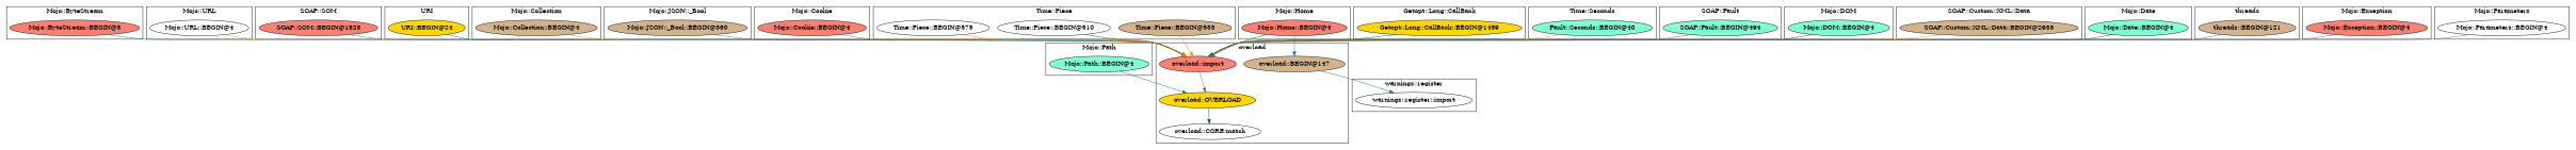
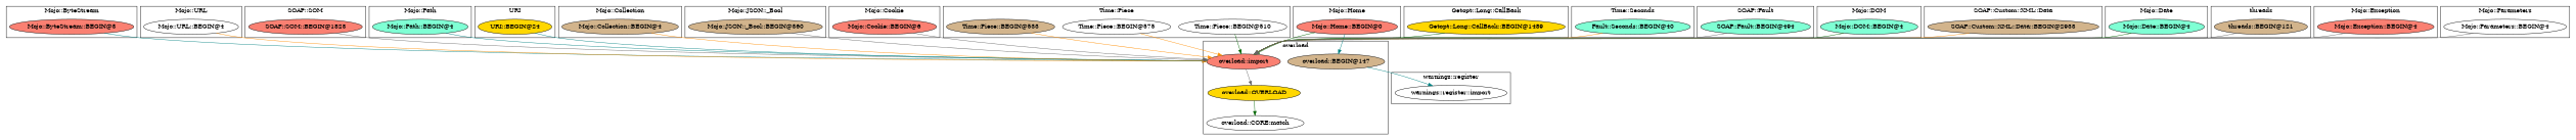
  digraph {
    node [fillcolor=salmon style=filled]
    edge [color=gray40]
    "Mojo::ByteStream::BEGIN@3"
    "Mojo::URL::BEGIN@4" [fillcolor=white]
    "SOAP::SOM::BEGIN@1823"
    "Mojo::Path::BEGIN@4" [fillcolor=aquamarine]
    "URI::BEGIN@24" [fillcolor=gold]
    "Mojo::Collection::BEGIN@4" [fillcolor=tan]
    "Mojo::JSON::_Bool::BEGIN@360" [fillcolor=tan]
-   "Mojo::Cookie::BEGIN@4"
+   "Mojo::Cookie::BEGIN@4" [label="Mojo::Cookie::BEGIN@6"]
    "Time::Piece::BEGIN@510" [fillcolor=white]
    "Time::Piece::BEGIN@575" [fillcolor=white]
    "Time::Piece::BEGIN@533" [fillcolor=tan]
-   "Mojo::Home::BEGIN@4"
+   "Mojo::Home::BEGIN@4" [label="Mojo::Home::BEGIN@0"]
    "Getopt::Long::CallBack::BEGIN@1489" [fillcolor=gold]
    "overload::BEGIN@147" [fillcolor=tan]
    "overload::OVERLOAD" [fillcolor=gold]
    "overload::import"
    "overload::CORE:match" [fillcolor=white]
    n18 [fillcolor=aquamarine label="Fault::Seconds::BEGIN@40"]
    "SOAP::Fault::BEGIN@494" [fillcolor=aquamarine]
    "Mojo::DOM::BEGIN@4" [fillcolor=aquamarine]
    "SOAP::Custom::XML::Data::BEGIN@2933" [fillcolor=tan]
    "Mojo::Date::BEGIN@4" [fillcolor=aquamarine]
    "threads::BEGIN@121" [fillcolor=tan]
    "Mojo::Exception::BEGIN@4"
    "warnings::register::import" [fillcolor=white]
    "Mojo::Parameters::BEGIN@4" [fillcolor=white]
    subgraph cluster_1 {
      label="Mojo::ByteStream"
      "Mojo::ByteStream::BEGIN@3"
    }
    subgraph cluster_2 {
      label="Mojo::URL"
      "Mojo::URL::BEGIN@4"
    }
    subgraph cluster_3 {
      label="SOAP::SOM"
      "SOAP::SOM::BEGIN@1823"
    }
    subgraph cluster_4 {
      label="Mojo::Path"
      "Mojo::Path::BEGIN@4"
    }
    subgraph cluster_5 {
      label=URI
      "URI::BEGIN@24"
    }
    subgraph cluster_6 {
      label="Mojo::Collection"
      "Mojo::Collection::BEGIN@4"
    }
    subgraph cluster_7 {
      label="Mojo::JSON::_Bool"
      "Mojo::JSON::_Bool::BEGIN@360"
    }
    subgraph cluster_8 {
      label="Mojo::Cookie"
      "Mojo::Cookie::BEGIN@4"
    }
    subgraph cluster_9 {
      label="Time::Piece"
      "Time::Piece::BEGIN@510"
      "Time::Piece::BEGIN@575"
      "Time::Piece::BEGIN@533"
    }
    subgraph cluster_10 {
      label="Mojo::Home"
      "Mojo::Home::BEGIN@4"
    }
    subgraph cluster_11 {
      label="Getopt::Long::CallBack"
      "Getopt::Long::CallBack::BEGIN@1489"
    }
    subgraph cluster_12 {
      label=overload
      "overload::BEGIN@147"
      "overload::OVERLOAD"
      "overload::import"
      "overload::CORE:match"
    }
    subgraph cluster_13 {
      label="Time::Seconds"
      n18
    }
    subgraph cluster_14 {
      label="SOAP::Fault"
      "SOAP::Fault::BEGIN@494"
    }
    subgraph cluster_15 {
      label="Mojo::DOM"
      "Mojo::DOM::BEGIN@4"
    }
    subgraph cluster_16 {
      label="SOAP::Custom::XML::Data"
      "SOAP::Custom::XML::Data::BEGIN@2933"
    }
    subgraph cluster_17 {
      label="Mojo::Date"
      "Mojo::Date::BEGIN@4"
    }
    subgraph cluster_18 {
      label=threads
      "threads::BEGIN@121"
    }
    subgraph cluster_19 {
      label="Mojo::Exception"
      "Mojo::Exception::BEGIN@4"
    }
    subgraph cluster_20 {
      label="warnings::register"
      "warnings::register::import"
    }
    subgraph cluster_21 {
      label="Mojo::Parameters"
      "Mojo::Parameters::BEGIN@4"
    }
    "Mojo::ByteStream::BEGIN@3" -> "overload::import" [color=teal]
    "Mojo::URL::BEGIN@4" -> "overload::import" [color=darkorange]
    "SOAP::SOM::BEGIN@1823" -> "overload::import"
-   "Mojo::Path::BEGIN@4" -> "overload::OVERLOAD" [color=teal]
+   "Mojo::Path::BEGIN@4" -> "overload::import" [color=teal]
    "URI::BEGIN@24" -> "overload::import" [color=teal]
    "Mojo::Collection::BEGIN@4" -> "overload::import" [color=darkorange]
    "Mojo::JSON::_Bool::BEGIN@360" -> "overload::import"
    "Mojo::Cookie::BEGIN@4" -> "overload::import"
    "Time::Piece::BEGIN@510" -> "overload::import" [color=darkgreen]
    "Time::Piece::BEGIN@575" -> "overload::import" [color=darkorange]
    "Time::Piece::BEGIN@533" -> "overload::import" [color=darkorange]
    "Mojo::Home::BEGIN@4" -> "overload::BEGIN@147" [color=teal]
    "Mojo::Home::BEGIN@4" -> "overload::import" [color=darkgreen]
    "Getopt::Long::CallBack::BEGIN@1489" -> "overload::import" [color=darkgreen]
    "overload::BEGIN@147" -> "warnings::register::import" [color=teal]
    "overload::OVERLOAD" -> "overload::CORE:match" [color=darkgreen]
    "overload::import" -> "overload::OVERLOAD"
    n18 -> "overload::import" [color=darkorange]
    "SOAP::Fault::BEGIN@494" -> "overload::import"
    "Mojo::DOM::BEGIN@4" -> "overload::import" [color=darkgreen]
    "SOAP::Custom::XML::Data::BEGIN@2933" -> "overload::import" [color=darkorange]
    "Mojo::Date::BEGIN@4" -> "overload::import" [color=darkgreen]
    "threads::BEGIN@121" -> "overload::import"
    "Mojo::Exception::BEGIN@4" -> "overload::import"
    "Mojo::Parameters::BEGIN@4" -> "overload::import"
  }
